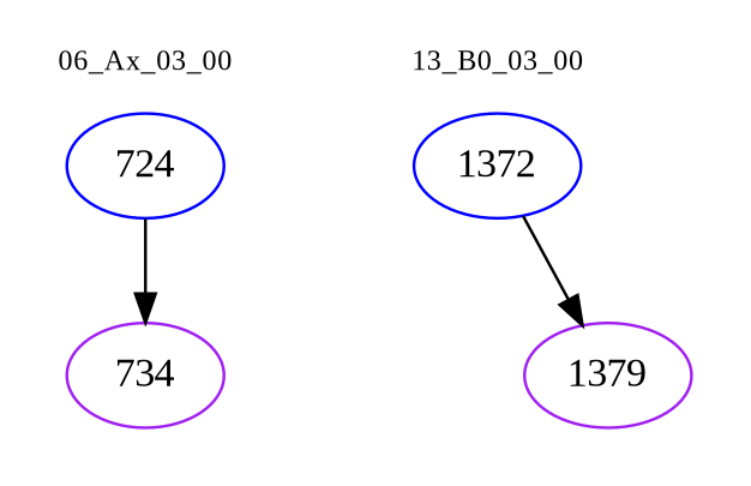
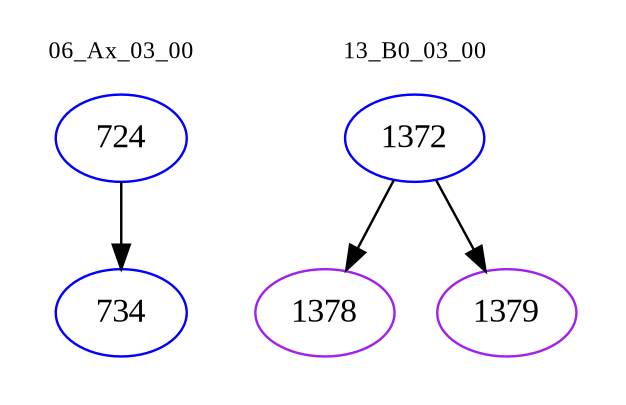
  digraph {
    fontname="Liberation Serif"
    node [color=blue fontname="Liberation Serif"]
    edge [color=black fontname="Liberation Serif"]
    n1 [label=724]
-   n2 [color=purple label=734]
+   n2 [label=734]
    n3 [label=1372]
+   n4 [color=purple label=1378]
    n5 [color=purple label=1379]
    subgraph cluster_1 {
      color=white
      fontsize=10
      label="06_Ax_03_00"
      n1
      n2
    }
    subgraph cluster_2 {
      color=white
      fontsize=10
      label="13_B0_03_00"
      n3
+     n4
      n5
    }
    n1 -> n2
+   n3 -> n4
    n3 -> n5
  }
